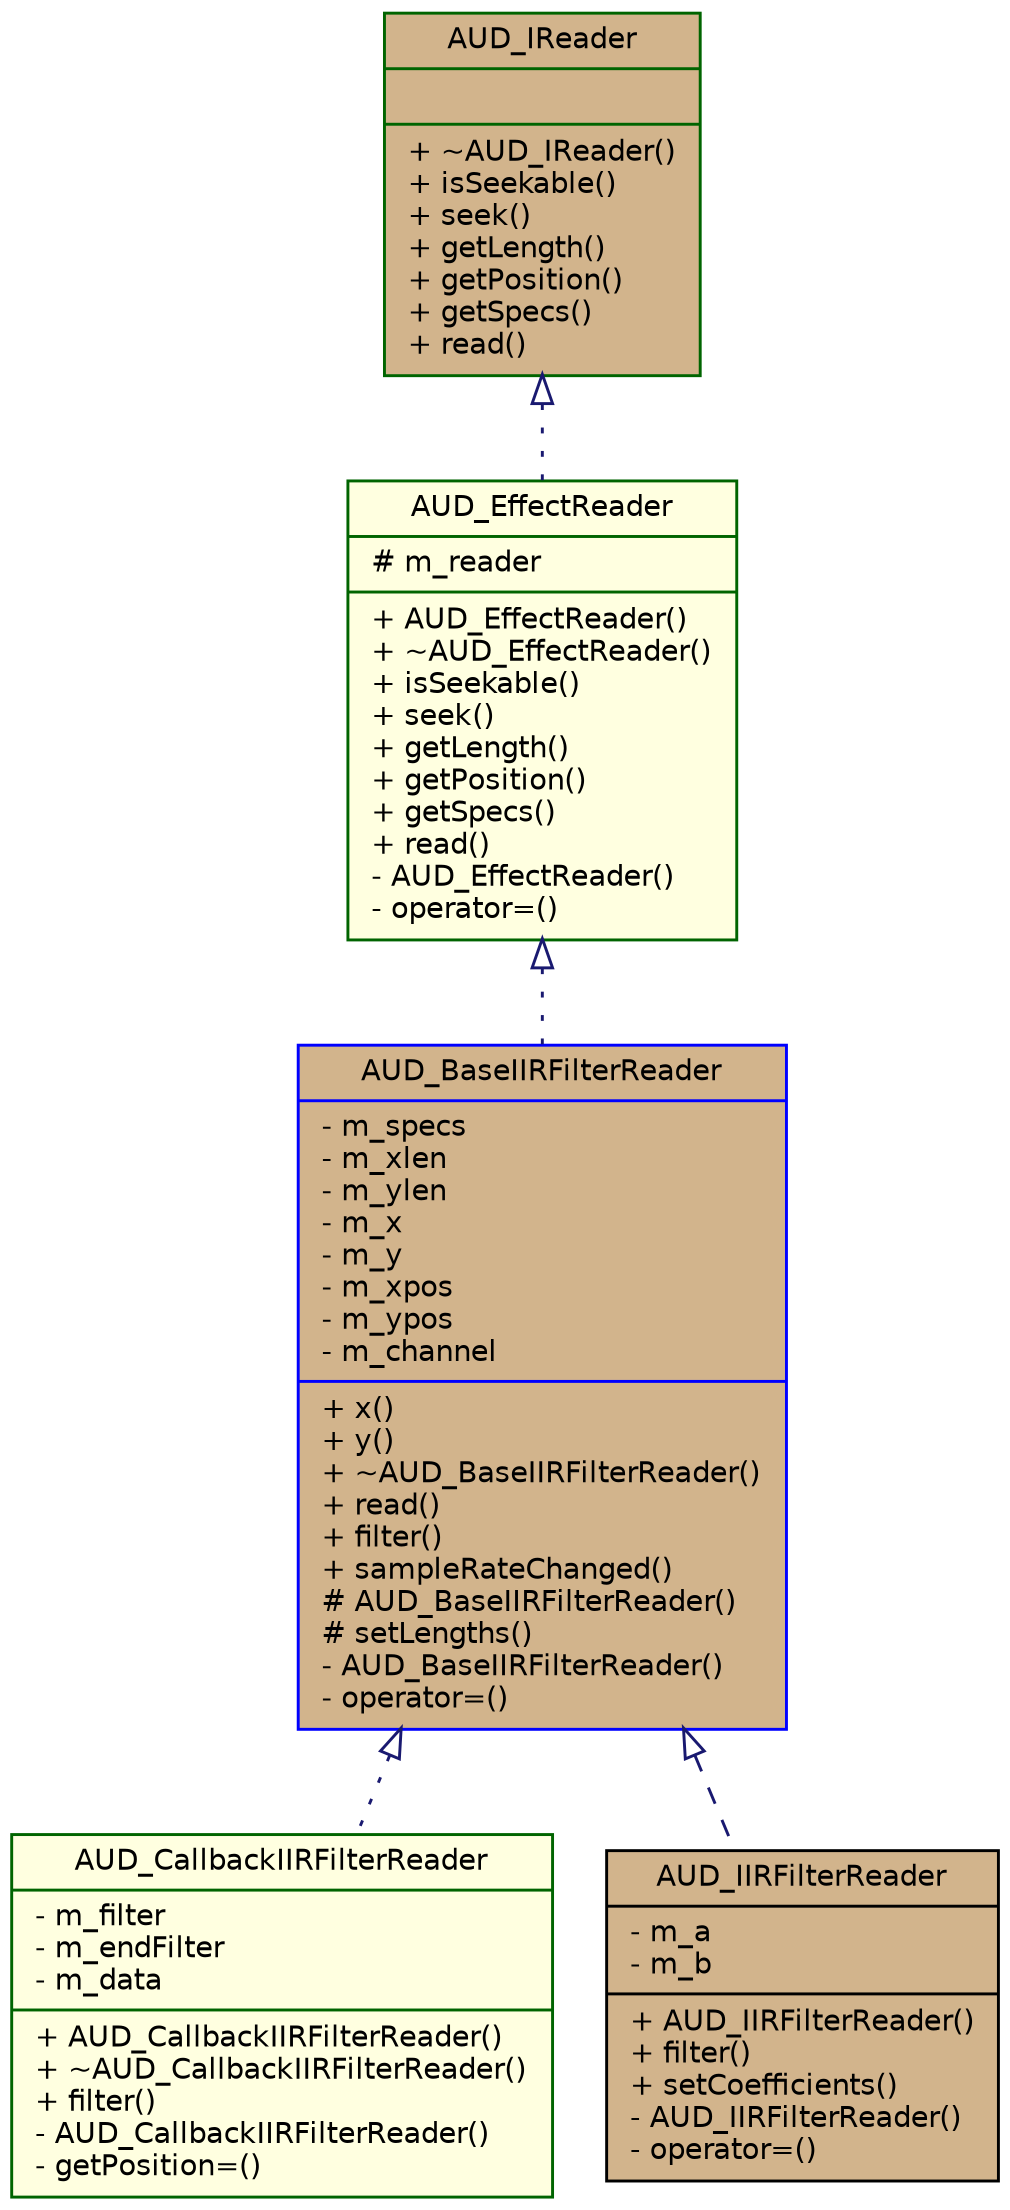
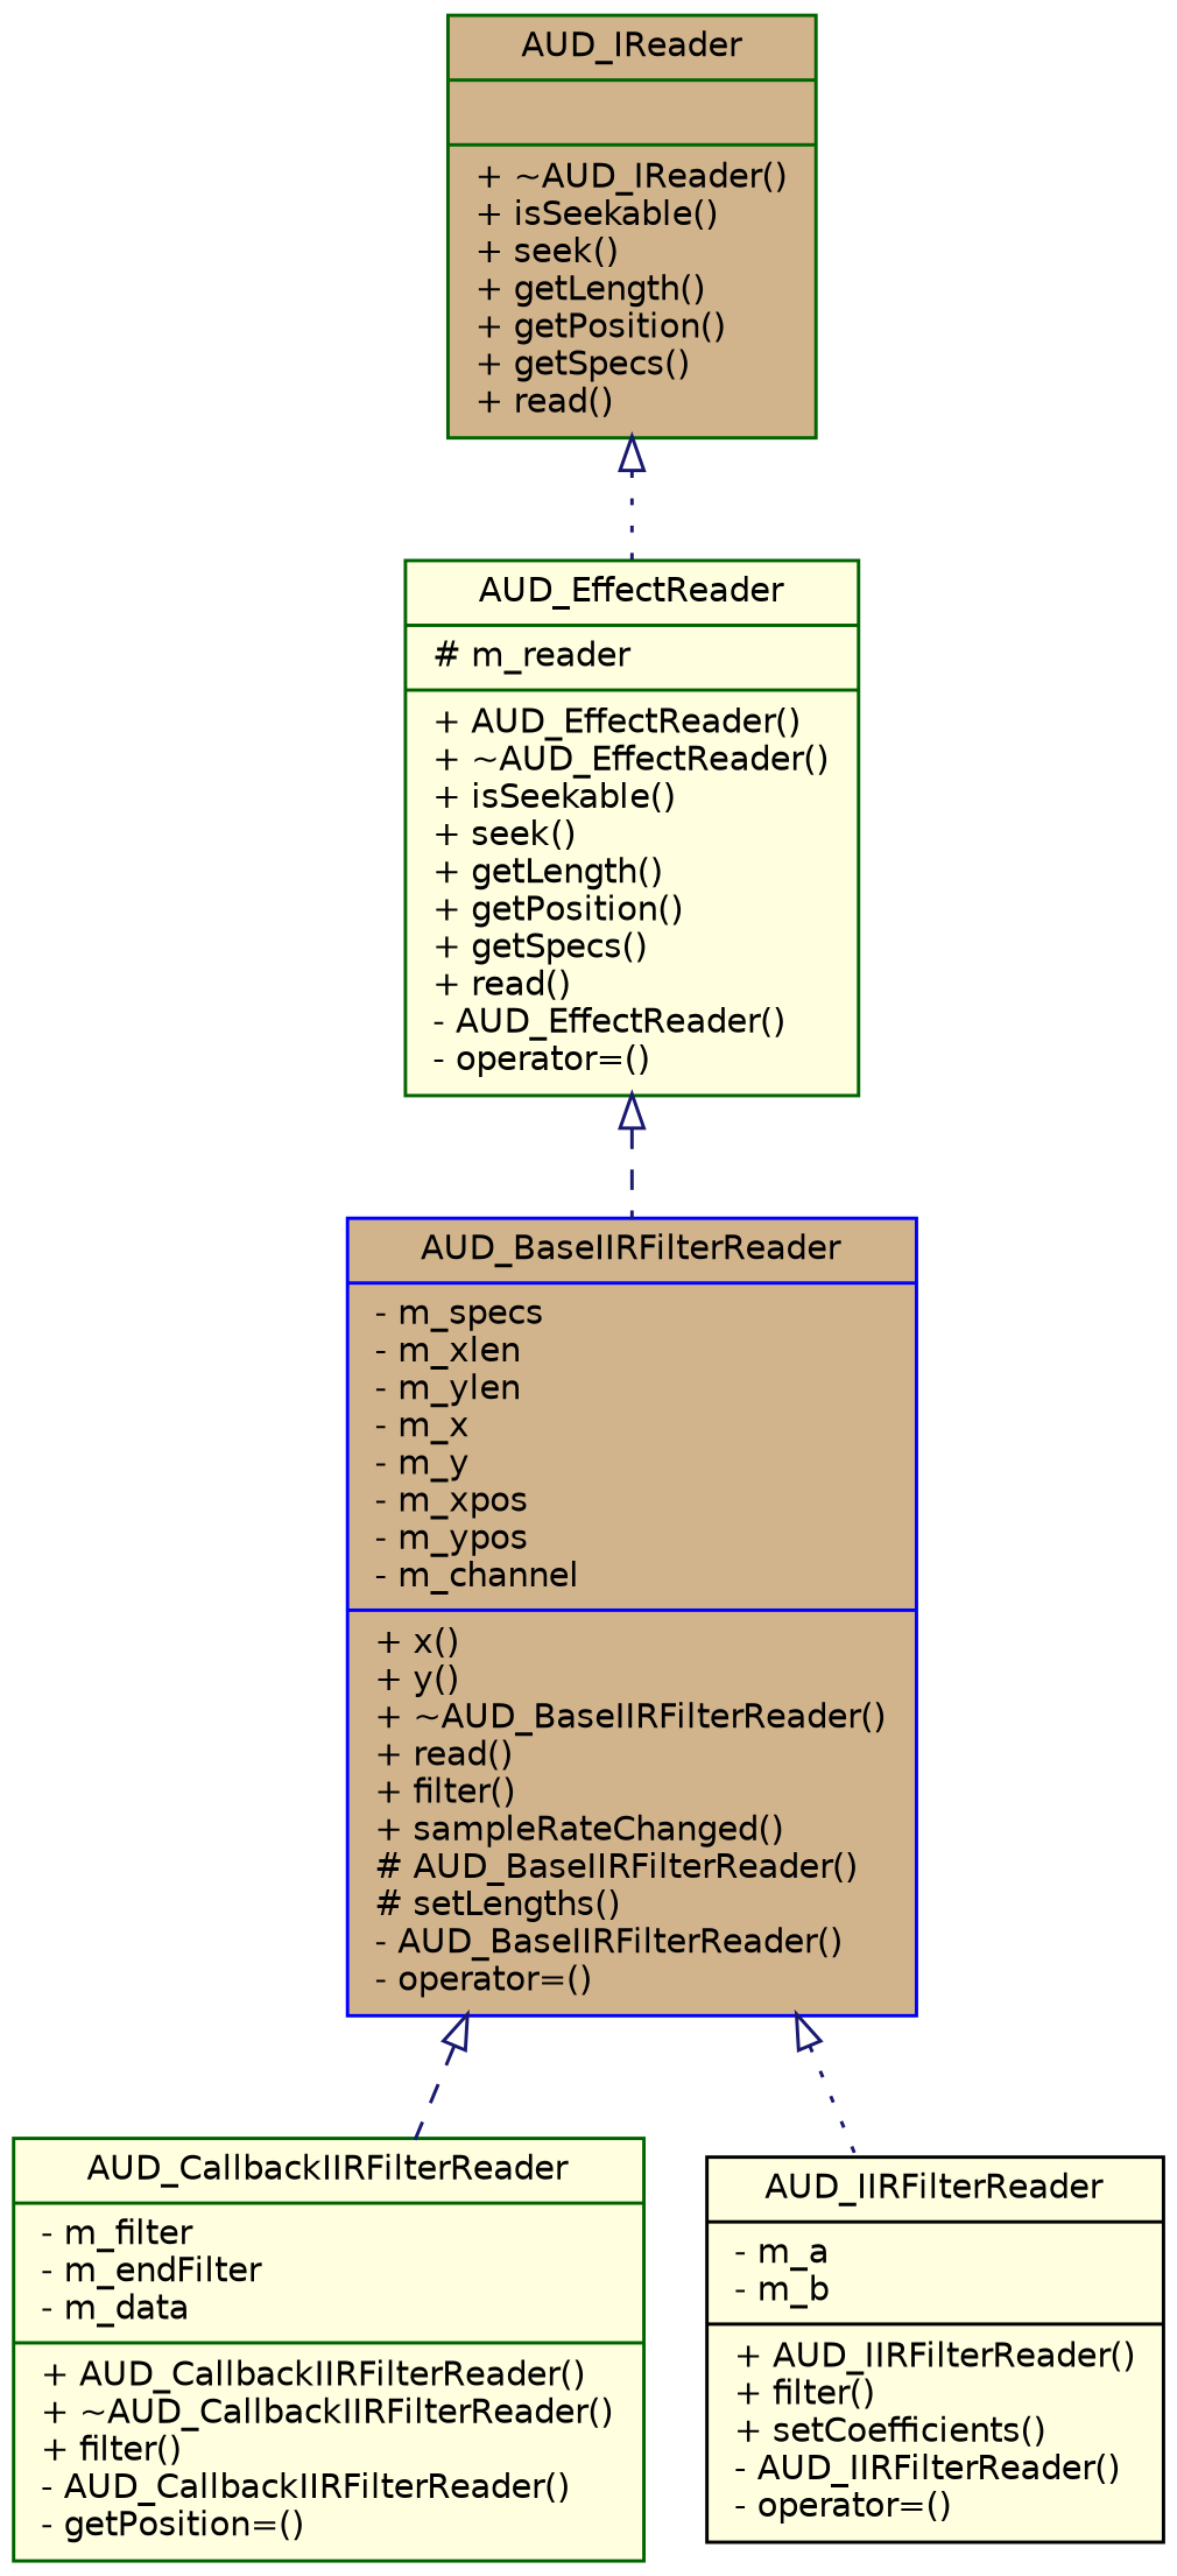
  digraph {
    node [color=darkgreen fillcolor=tan fontname=Helvetica fontsize=10 shape=record style=filled]
    edge [arrowtail=empty color=midnightblue dir=back fontname=Helvetica fontsize=10 labelfontname=Helvetica labelfontsize=10 style=dotted]
    n1 [color=blue fontcolor=black height=0.2 label="{AUD_BaseIIRFilterReader\n|- m_specs\l- m_xlen\l- m_ylen\l- m_x\l- m_y\l- m_xpos\l- m_ypos\l- m_channel\l|+ x()\l+ y()\l+ ~AUD_BaseIIRFilterReader()\l+ read()\l+ filter()\l+ sampleRateChanged()\l# AUD_BaseIIRFilterReader()\l# setLengths()\l- AUD_BaseIIRFilterReader()\l- operator=()\l}" width=0.4]
    n2 [fillcolor=lightyellow height=0.2 label="{AUD_CallbackIIRFilterReader\n|- m_filter\l- m_endFilter\l- m_data\l|+ AUD_CallbackIIRFilterReader()\l+ ~AUD_CallbackIIRFilterReader()\l+ filter()\l- AUD_CallbackIIRFilterReader()\l- getPosition=()\l}" width=0.4]
-   n3 [color=black height=0.2 label="{AUD_IIRFilterReader\n|- m_a\l- m_b\l|+ AUD_IIRFilterReader()\l+ filter()\l+ setCoefficients()\l- AUD_IIRFilterReader()\l- operator=()\l}" width=0.4]
+   n3 [color=black fillcolor=lightyellow height=0.2 label="{AUD_IIRFilterReader\n|- m_a\l- m_b\l|+ AUD_IIRFilterReader()\l+ filter()\l+ setCoefficients()\l- AUD_IIRFilterReader()\l- operator=()\l}" width=0.4]
    n4 [fillcolor=lightyellow height=0.2 label="{AUD_EffectReader\n|# m_reader\l|+ AUD_EffectReader()\l+ ~AUD_EffectReader()\l+ isSeekable()\l+ seek()\l+ getLength()\l+ getPosition()\l+ getSpecs()\l+ read()\l- AUD_EffectReader()\l- operator=()\l}" width=0.4]
    n5 [height=0.2 label="{AUD_IReader\n||+ ~AUD_IReader()\l+ isSeekable()\l+ seek()\l+ getLength()\l+ getPosition()\l+ getSpecs()\l+ read()\l}" width=0.4]
-   n1 -> n2
-   n1 -> n3 [style=dashed]
-   n4 -> n1
+   n1 -> n2 [style=dashed]
+   n1 -> n3
+   n4 -> n1 [style=dashed]
    n5 -> n4
  }
